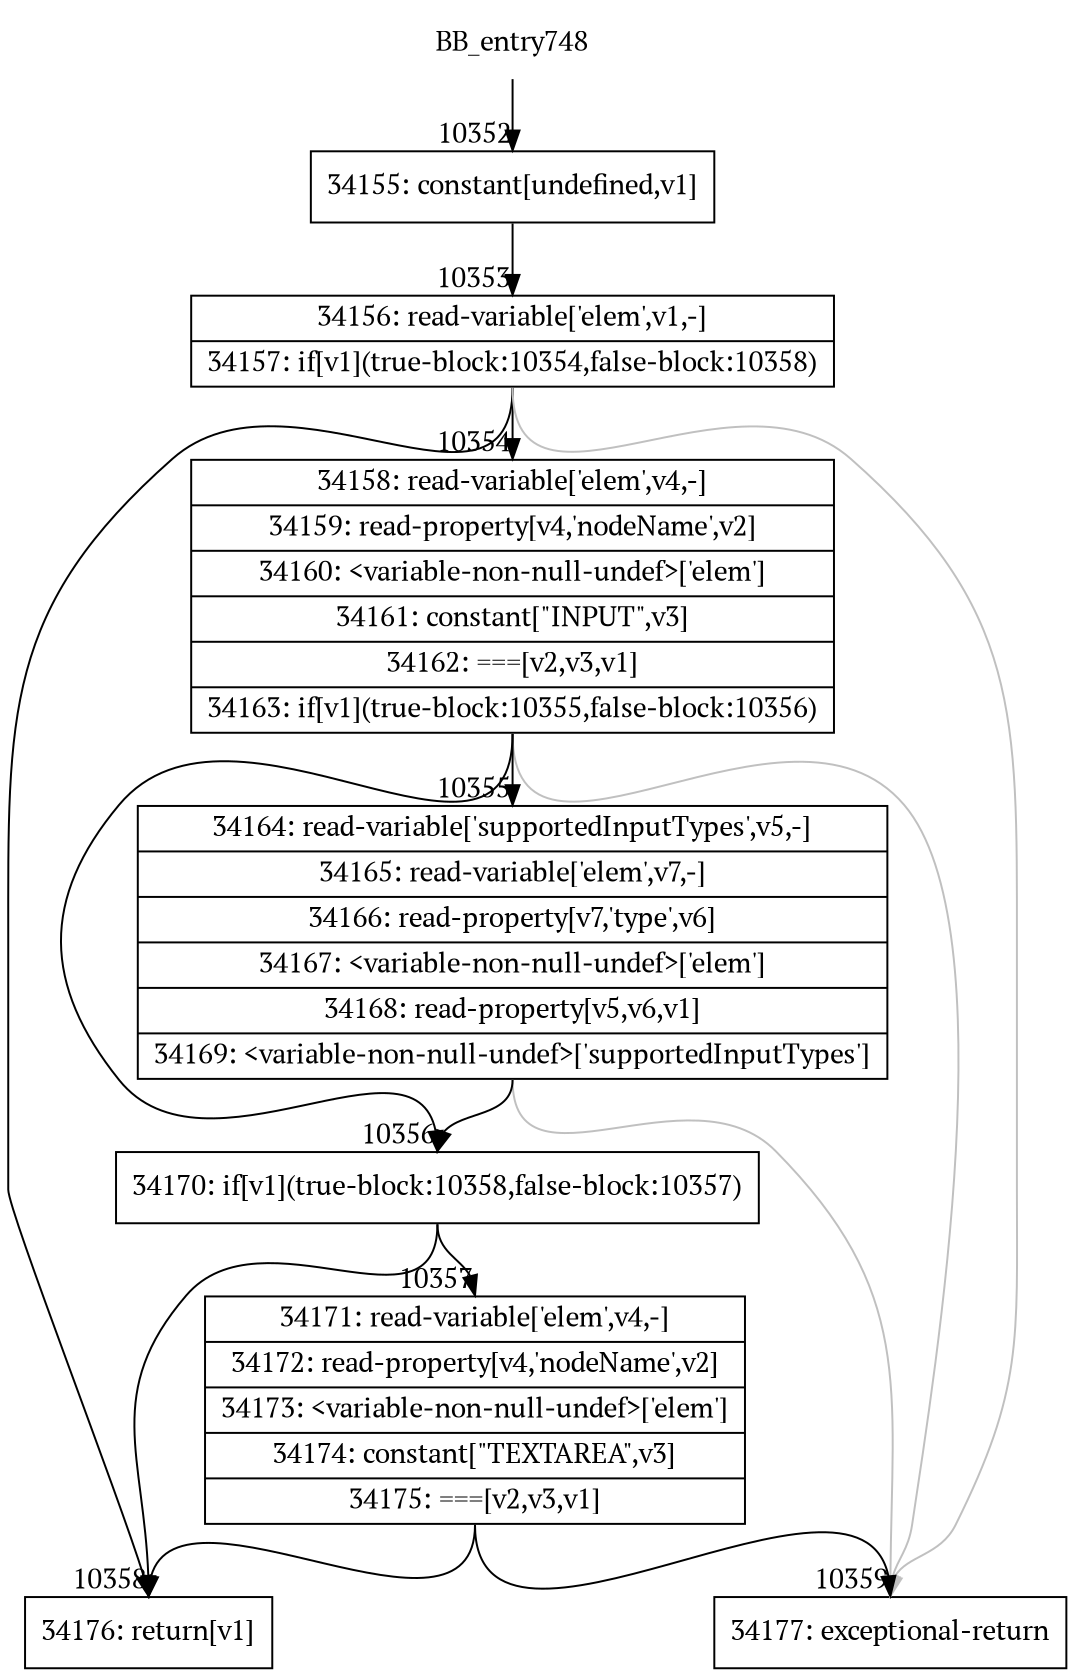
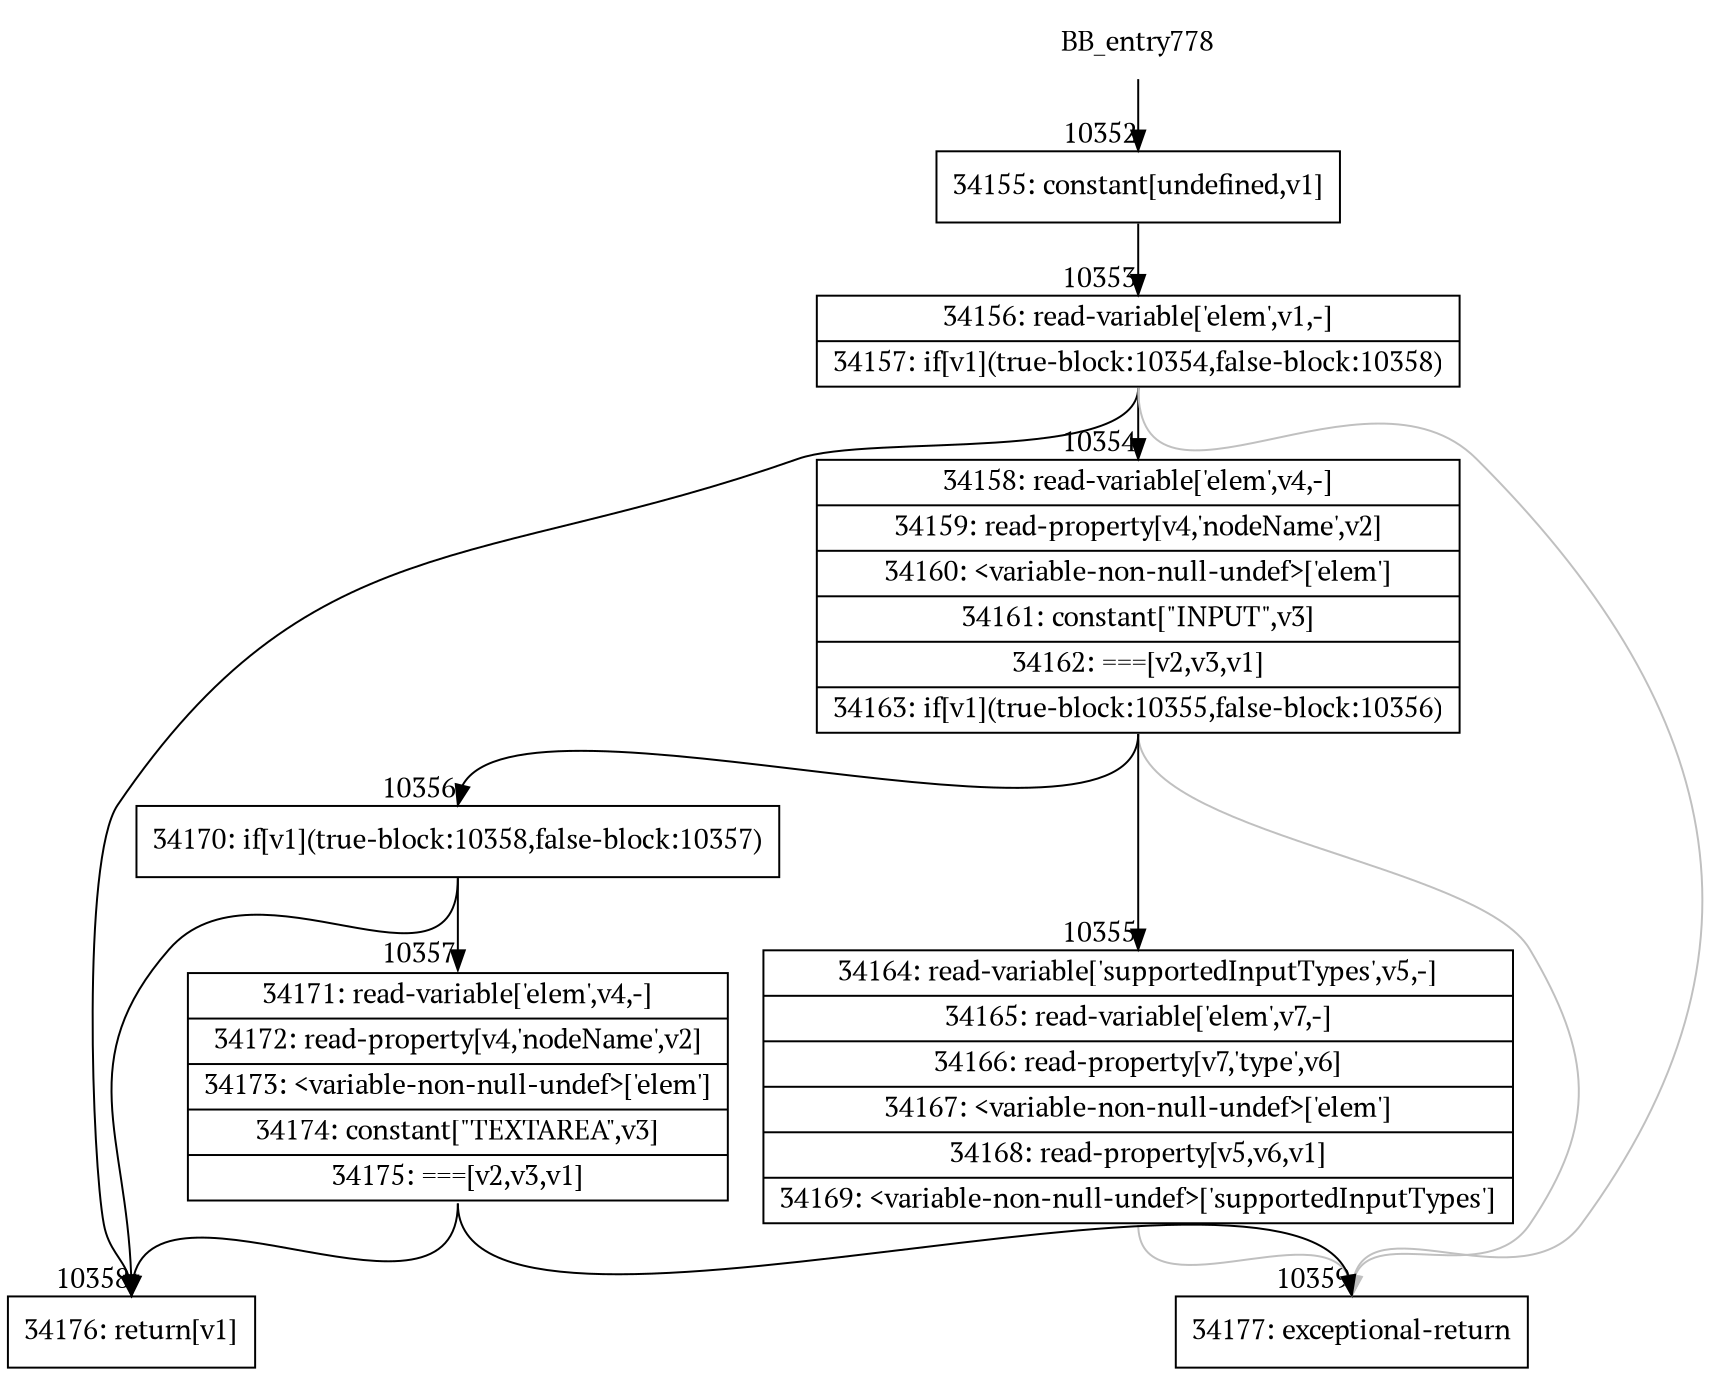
  digraph {
    fontname="PT Serif"
    rankdir=TD
    node [fontname="PT Serif" shape=record]
    edge [fontname="PT Serif" headport=n tailport=s]
-   BB_entry778 [shape=none label=BB_entry748]
+   BB_entry778 [shape=none]
    n2 [label="{34155: constant[undefined,v1]}"]
    n3 [label="{34156: read-variable['elem',v1,-]|34157: if[v1](true-block:10354,false-block:10358)}"]
    n4 [label="{34176: return[v1]}"]
    n5 [label="{34158: read-variable['elem',v4,-]|34159: read-property[v4,'nodeName',v2]|34160: \<variable-non-null-undef\>['elem']|34161: constant[\"INPUT\",v3]|34162: ===[v2,v3,v1]|34163: if[v1](true-block:10355,false-block:10356)}"]
    n6 [label="{34177: exceptional-return}"]
    n7 [label="{34170: if[v1](true-block:10358,false-block:10357)}"]
    n8 [label="{34164: read-variable['supportedInputTypes',v5,-]|34165: read-variable['elem',v7,-]|34166: read-property[v7,'type',v6]|34167: \<variable-non-null-undef\>['elem']|34168: read-property[v5,v6,v1]|34169: \<variable-non-null-undef\>['supportedInputTypes']}"]
    n9 [label="{34171: read-variable['elem',v4,-]|34172: read-property[v4,'nodeName',v2]|34173: \<variable-non-null-undef\>['elem']|34174: constant[\"TEXTAREA\",v3]|34175: ===[v2,v3,v1]}"]
    BB_entry778 -> n2 [headlabel="    10352"]
    n2 -> n3 [headlabel="      10353"]
    n3 -> n4 [headlabel="      10358"]
    n3 -> n5 [headlabel="      10354"]
    n3 -> n6 [color=gray headlabel="      10359"]
    n5 -> n6 [color=gray]
    n5 -> n7 [headlabel="      10356"]
    n5 -> n8 [headlabel="      10355"]
    n7 -> n4
    n7 -> n9 [headlabel="      10357"]
    n8 -> n6 [color=gray]
-   n8 -> n7
    n9 -> n4
    n9 -> n6 [color=black]
  }
